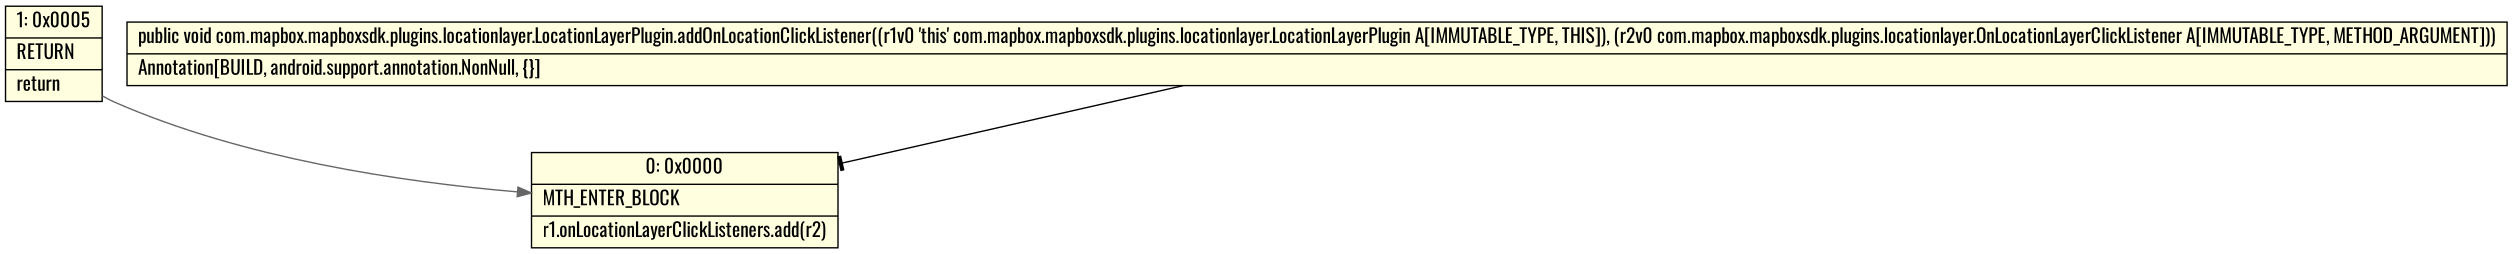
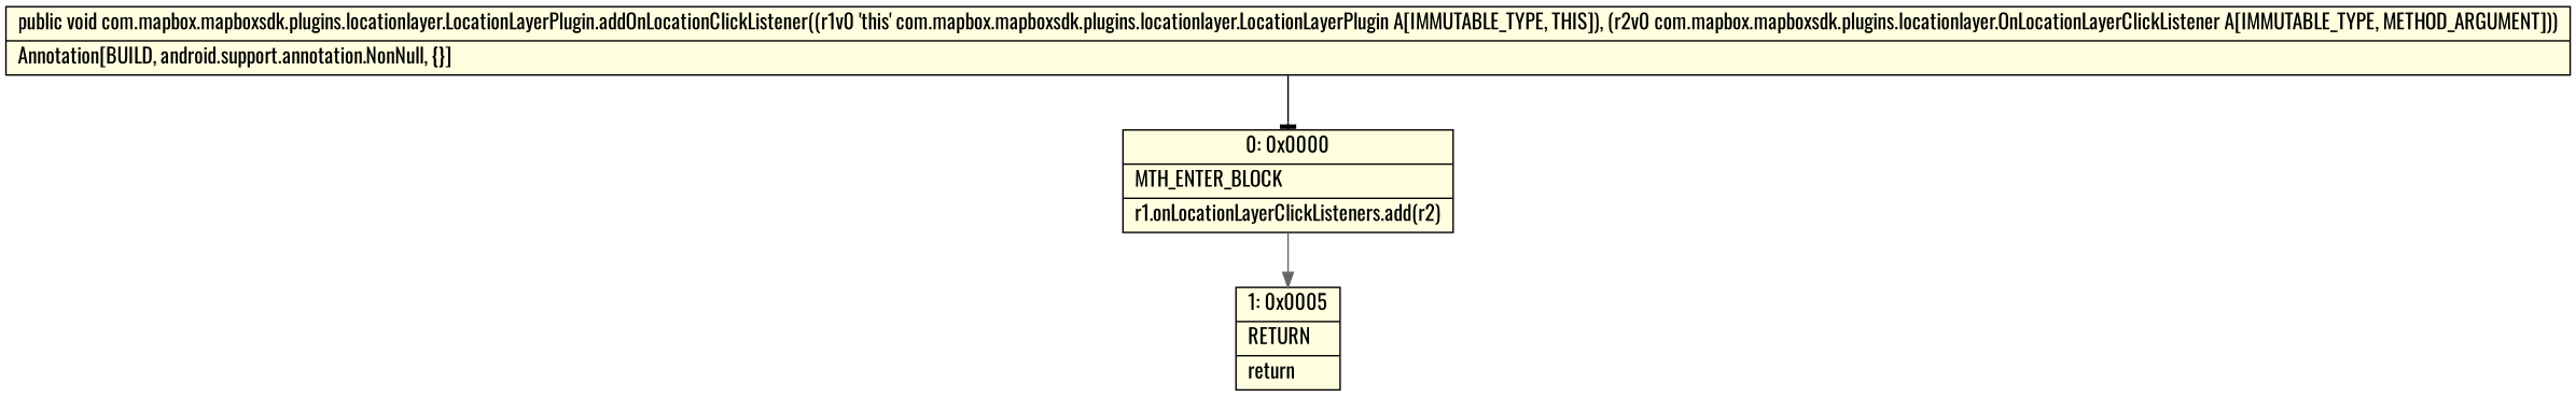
  digraph {
    fontname=Oswald
    node [shape=record style=filled fillcolor=lightyellow fontname=Oswald]
    edge [fontname=Oswald]
    n1 [label="{0\:\ 0x0000|MTH_ENTER_BLOCK\l|r1.onLocationLayerClickListeners.add(r2)\l}"]
    n2 [label="{1\:\ 0x0005|RETURN\l|return\l}"]
    n3 [label="{public void com.mapbox.mapboxsdk.plugins.locationlayer.LocationLayerPlugin.addOnLocationClickListener((r1v0 'this' com.mapbox.mapboxsdk.plugins.locationlayer.LocationLayerPlugin A[IMMUTABLE_TYPE, THIS]), (r2v0 com.mapbox.mapboxsdk.plugins.locationlayer.OnLocationLayerClickListener A[IMMUTABLE_TYPE, METHOD_ARGUMENT]))  | Annotation[BUILD, android.support.annotation.NonNull, \{\}]\l}"]
-   n2 -> n1 [color=gray40 arrowhead=normal]
+   n1 -> n2 [color=gray40 arrowhead=normal]
    n3 -> n1 [color=black arrowhead=tee]
  }
